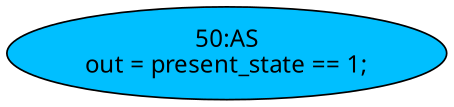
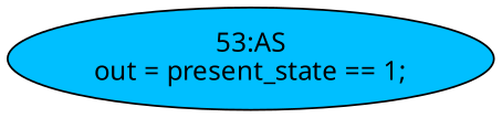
  strict digraph {
    fontname="Noto Sans"
-   n1 [ast="<pyverilog.vparser.ast.Assign object at 0x7f175728c590>" def_var="['out']" fillcolor=deepskyblue label="50:AS\nout = present_state == 1;" statements="[]" style=filled typ=Assign use_var="['present_state']" fontname="Noto Sans"]
+   n1 [ast="<pyverilog.vparser.ast.Assign object at 0x7f175728c590>" def_var="['out']" fillcolor=deepskyblue label="53:AS\nout = present_state == 1;" statements="[]" style=filled typ=Assign use_var="['present_state']" fontname="Noto Sans"]
  }
